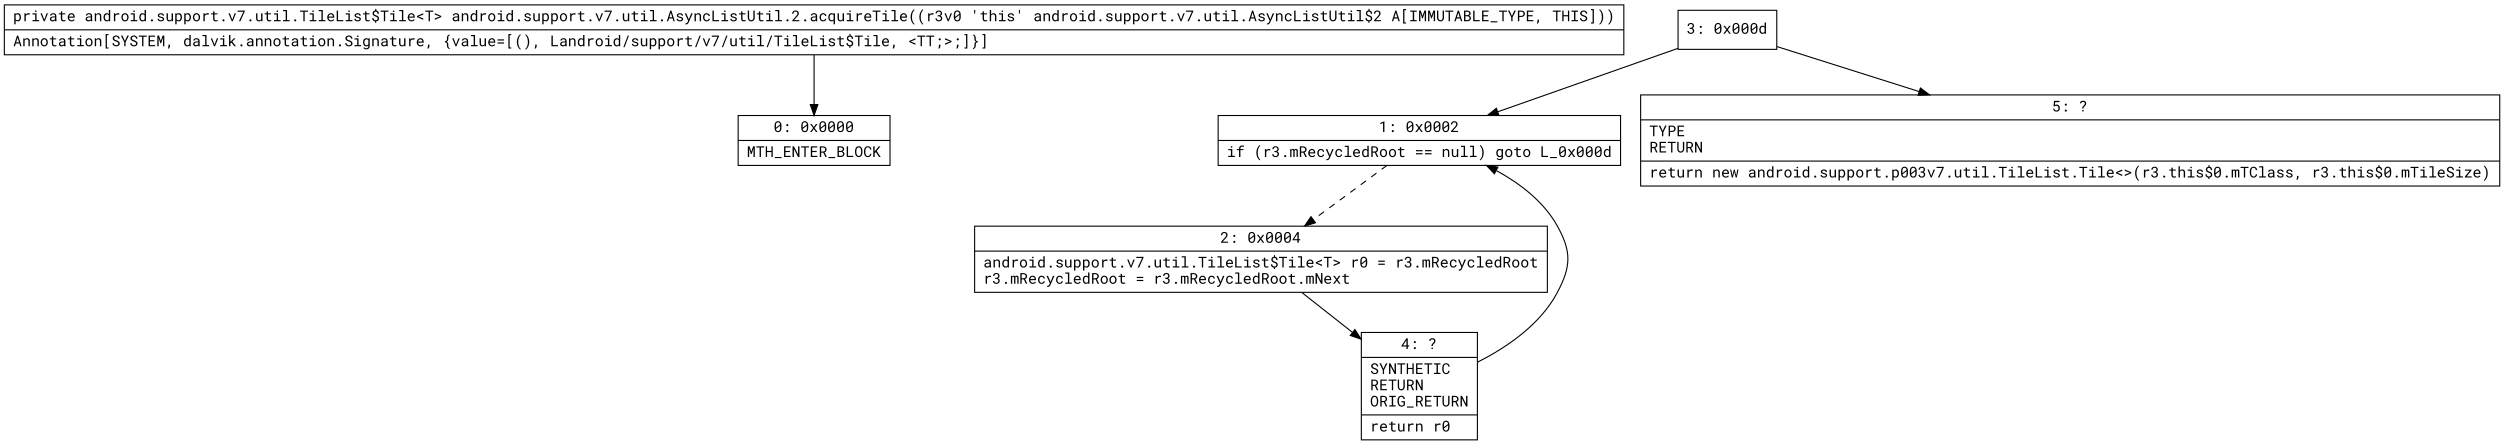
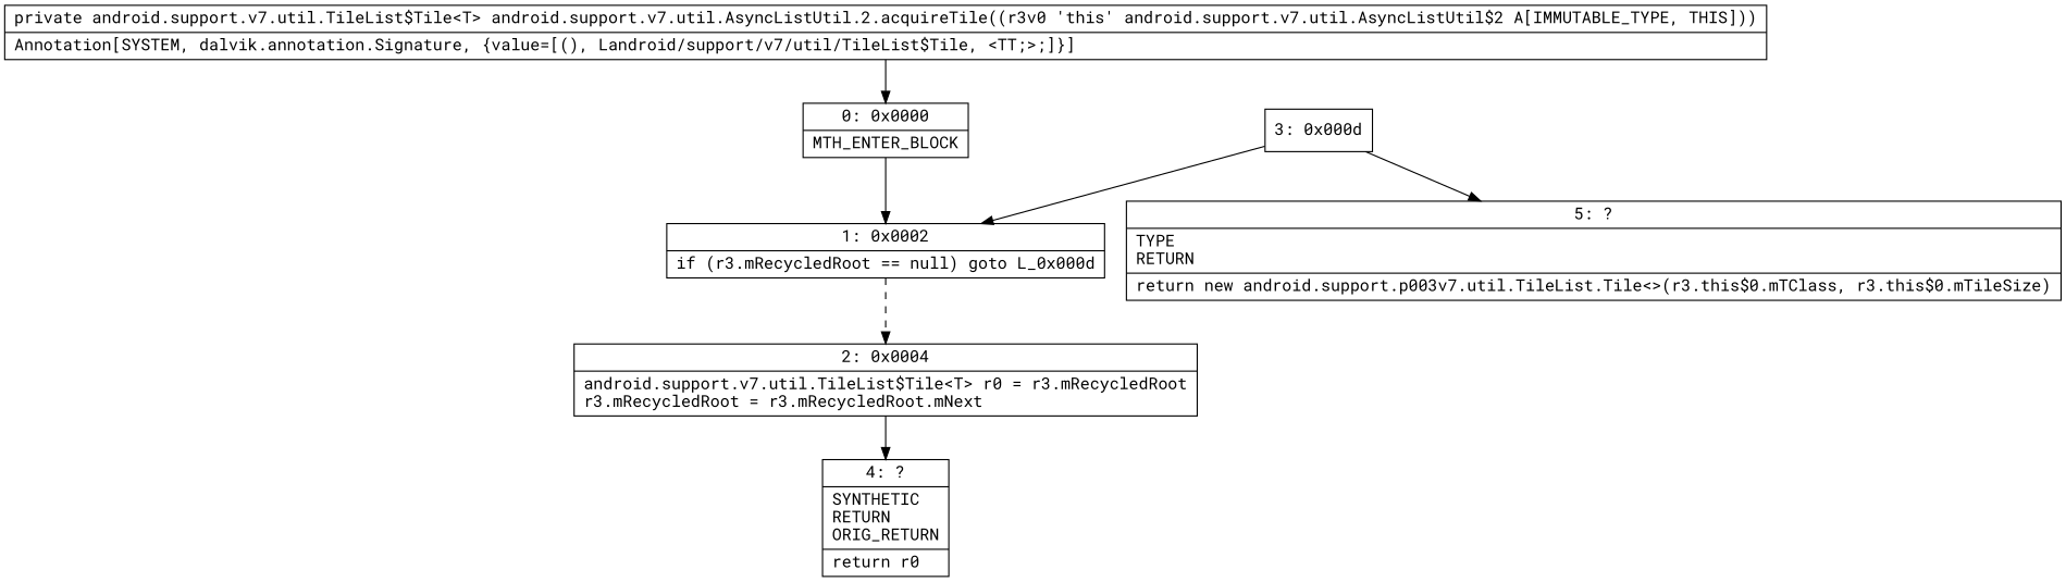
  digraph {
    fontname="Roboto Mono"
    node [fontname="Roboto Mono" shape=record]
    edge [fontname="Roboto Mono"]
    n1 [label="{0\:\ 0x0000|MTH_ENTER_BLOCK\l}"]
    n2 [label="{1\:\ 0x0002|if (r3.mRecycledRoot == null) goto L_0x000d\l}"]
    n3 [label="{2\:\ 0x0004|android.support.v7.util.TileList$Tile\<T\> r0 = r3.mRecycledRoot\lr3.mRecycledRoot = r3.mRecycledRoot.mNext\l}"]
    n4 [label="{4\:\ ?|SYNTHETIC\lRETURN\lORIG_RETURN\l|return r0\l}"]
    n5 [label="{3\:\ 0x000d}"]
    n6 [label="{5\:\ ?|TYPE\lRETURN\l|return new android.support.p003v7.util.TileList.Tile\<\>(r3.this$0.mTClass, r3.this$0.mTileSize)\l}"]
    n7 [label="{private android.support.v7.util.TileList$Tile\<T\> android.support.v7.util.AsyncListUtil.2.acquireTile((r3v0 'this' android.support.v7.util.AsyncListUtil$2 A[IMMUTABLE_TYPE, THIS]))  | Annotation[SYSTEM, dalvik.annotation.Signature, \{value=[(), Landroid\/support\/v7\/util\/TileList$Tile, \<TT;\>;]\}]\l}"]
-   n4 -> n2
+   n1 -> n2
    n2 -> n3 [style=dashed]
    n3 -> n4
    n5 -> n2
    n5 -> n6
    n7 -> n1
  }
